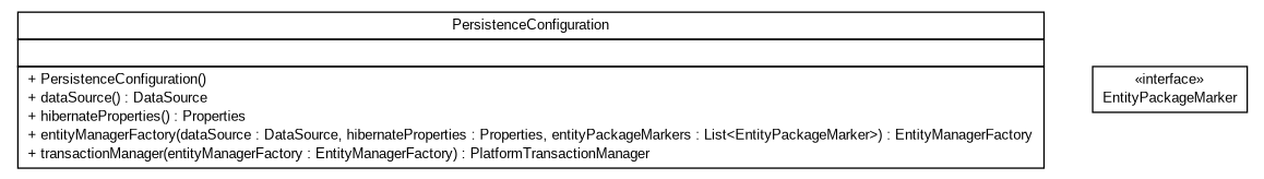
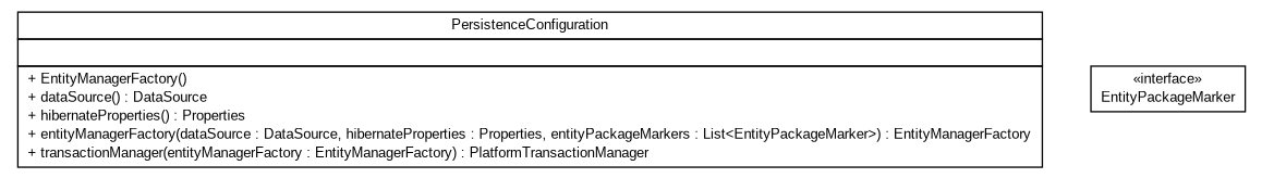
  digraph {
    nodesep=0.25
    ranksep=0.5
    fontname="Liberation Sans"
    node [fontcolor=black fontname="Liberation Sans" fontsize=10.0 shape=plaintext]
-   n1 [label=<<table title="br.gov.to.sefaz.persistence.configuration.PersistenceConfiguration" border="0" cellborder="1" cellspacing="0" cellpadding="2" port="p" href="./PersistenceConfiguration.html"> 		<tr><td><table border="0" cellspacing="0" cellpadding="1"> <tr><td align="center" balign="center"> PersistenceConfiguration </td></tr> 		</table></td></tr> 		<tr><td><table border="0" cellspacing="0" cellpadding="1"> <tr><td align="left" balign="left">  </td></tr> 		</table></td></tr> 		<tr><td><table border="0" cellspacing="0" cellpadding="1"> <tr><td align="left" balign="left"> + PersistenceConfiguration() </td></tr> <tr><td align="left" balign="left"> + dataSource() : DataSource </td></tr> <tr><td align="left" balign="left"> + hibernateProperties() : Properties </td></tr> <tr><td align="left" balign="left"> + entityManagerFactory(dataSource : DataSource, hibernateProperties : Properties, entityPackageMarkers : List&lt;EntityPackageMarker&gt;) : EntityManagerFactory </td></tr> <tr><td align="left" balign="left"> + transactionManager(entityManagerFactory : EntityManagerFactory) : PlatformTransactionManager </td></tr> 		</table></td></tr> 		</table>>]
+   n1 [label=<<table title="br.gov.to.sefaz.persistence.configuration.PersistenceConfiguration" border="0" cellborder="1" cellspacing="0" cellpadding="2" port="p" href="./PersistenceConfiguration.html"> 		<tr><td><table border="0" cellspacing="0" cellpadding="1"> <tr><td align="center" balign="center"> PersistenceConfiguration </td></tr> 		</table></td></tr> 		<tr><td><table border="0" cellspacing="0" cellpadding="1"> <tr><td align="left" balign="left">  </td></tr> 		</table></td></tr> 		<tr><td><table border="0" cellspacing="0" cellpadding="1"> <tr><td align="left" balign="left"> + EntityManagerFactory() </td></tr> <tr><td align="left" balign="left"> + dataSource() : DataSource </td></tr> <tr><td align="left" balign="left"> + hibernateProperties() : Properties </td></tr> <tr><td align="left" balign="left"> + entityManagerFactory(dataSource : DataSource, hibernateProperties : Properties, entityPackageMarkers : List&lt;EntityPackageMarker&gt;) : EntityManagerFactory </td></tr> <tr><td align="left" balign="left"> + transactionManager(entityManagerFactory : EntityManagerFactory) : PlatformTransactionManager </td></tr> 		</table></td></tr> 		</table>>]
    n2 [label=<<table title="br.gov.to.sefaz.persistence.configuration.EntityPackageMarker" border="0" cellborder="1" cellspacing="0" cellpadding="2" port="p" href="./EntityPackageMarker.html"> 		<tr><td><table border="0" cellspacing="0" cellpadding="1"> <tr><td align="center" balign="center"> &#171;interface&#187; </td></tr> <tr><td align="center" balign="center"> EntityPackageMarker </td></tr> 		</table></td></tr> 		</table>>]
  }
